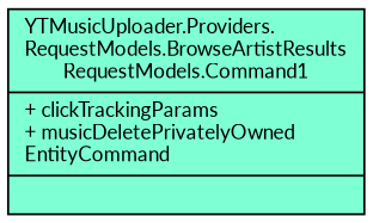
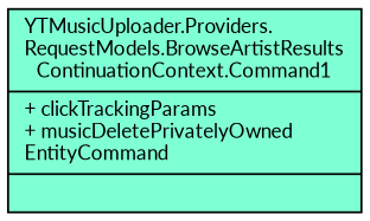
  digraph {
    fontname=Lato
-   n1 [color=black fillcolor=aquamarine fontcolor=black fontname=Lato fontsize=10 height=0.2 label="{YTMusicUploader.Providers.\lRequestModels.BrowseArtistResults\lRequestModels.Command1\n|+ clickTrackingParams\l+ musicDeletePrivatelyOwned\lEntityCommand\l|}" shape=record style=filled width=0.4]
+   n1 [color=black fillcolor=aquamarine fontcolor=black fontname=Lato fontsize=10 height=0.2 label="{YTMusicUploader.Providers.\lRequestModels.BrowseArtistResults\lContinuationContext.Command1\n|+ clickTrackingParams\l+ musicDeletePrivatelyOwned\lEntityCommand\l|}" shape=record style=filled width=0.4]
  }
